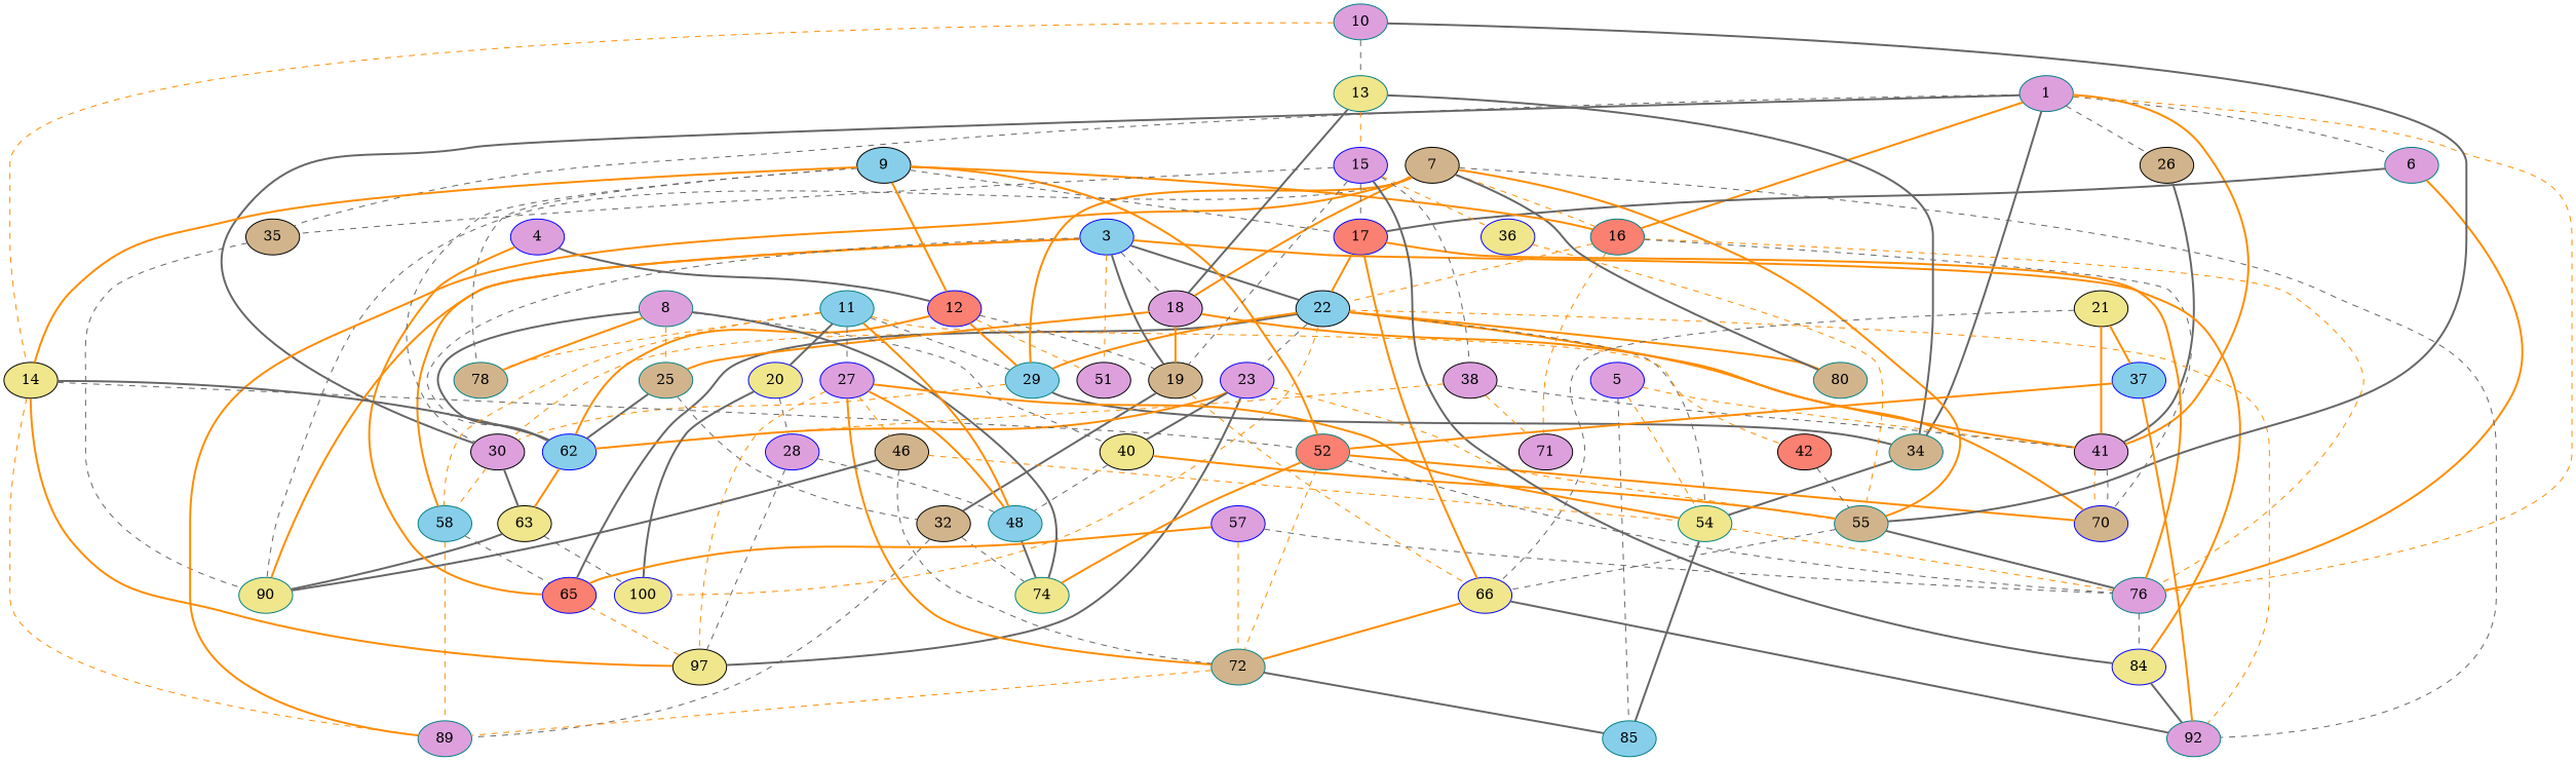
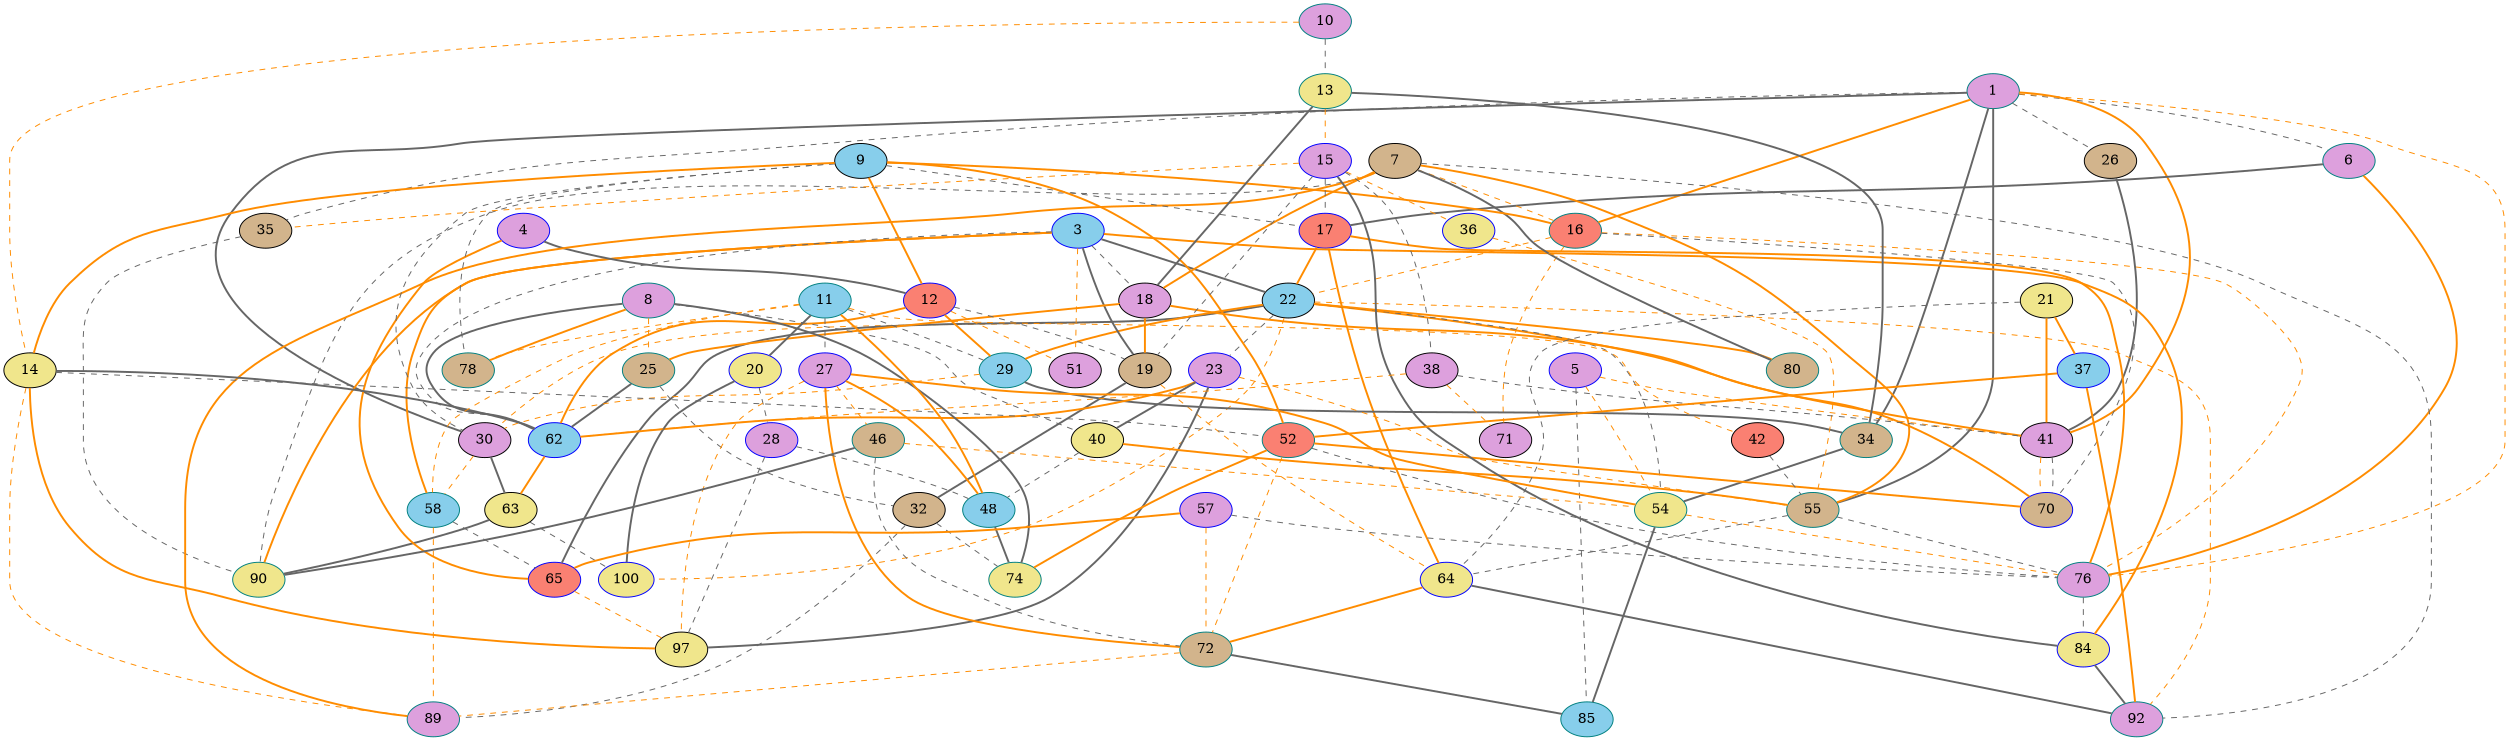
  graph {
    node [color=teal fillcolor=plum style=filled]
    edge [color=darkorange style=dashed]
    1 [super="+91"]
    6 [super="+88"]
    16 [fillcolor=salmon super="+31"]
    26 [color=black fillcolor=tan]
    30 [color=black super="+75"]
    34 [fillcolor=tan]
    35 [color=black fillcolor=tan super="+50"]
    41 [color=black super="+94"]
    76 [super="+81"]
    17 [color=blue fillcolor=salmon super="+49"]
    22 [color=black fillcolor=skyblue super="+86"]
    70 [color=blue fillcolor=tan]
    71 [color=black]
    58 [fillcolor=skyblue]
    63 [color=black fillcolor=khaki]
    54 [fillcolor=khaki super="+59"]
    90 [fillcolor=khaki]
    84 [color=blue fillcolor=khaki]
    n19 [color=blue fillcolor=skyblue label=3 super="+3"]
    18 [color=black super="+47"]
    19 [color=black fillcolor=tan super="+83"]
    51 [color=black]
    62 [color=blue fillcolor=skyblue super="+69"]
    25 [fillcolor=tan super="+39"]
-   66 [color=blue fillcolor=khaki super="+73"]
+   66 [color=blue fillcolor=khaki super="+73" label=64]
    32 [color=black fillcolor=tan super="+60"]
    65 [color=blue fillcolor=salmon super="+68"]
    29 [fillcolor=skyblue super="+61"]
    80 [fillcolor=tan]
    92
    100 [color=blue fillcolor=khaki]
    23 [color=blue super="+99"]
    89
    12 [color=blue fillcolor=salmon super="+43"]
    4 [color=blue]
    97 [color=black fillcolor=khaki]
    5 [color=blue]
    85 [fillcolor=skyblue super="+87"]
    7 [color=black fillcolor=tan super="+64"]
    55 [fillcolor=tan super="+79"]
    8 [super="+44"]
    40 [color=black fillcolor=khaki super="+93"]
    74 [fillcolor=khaki]
    78 [fillcolor=tan]
    48 [fillcolor=skyblue super="+67"]
    9 [color=black fillcolor=skyblue super="+56"]
    14 [color=black fillcolor=khaki super="+33"]
    52 [fillcolor=salmon super="+95"]
    72 [fillcolor=tan super="+77"]
    10 [super="+96"]
    13 [fillcolor=khaki]
    15 [color=blue super="+24"]
    11 [fillcolor=skyblue super="+45"]
    20 [color=blue fillcolor=khaki]
    27 [color=blue super="+53"]
    42 [color=black fillcolor=salmon]
    28 [color=blue super="+98"]
-   46 [color=black fillcolor=tan]
+   46 [fillcolor=tan]
    36 [color=blue fillcolor=khaki]
    38 [color=black super="+82"]
    37 [color=blue fillcolor=skyblue]
    21 [color=black fillcolor=khaki]
    57 [color=blue]
    1 -- 6 [color=gray40]
    1 -- 16 [style=bold]
    1 -- 26 [color=gray40]
    1 -- 30 [color=gray40 style=bold]
    1 -- 34 [color=gray40 style=bold]
    1 -- 35 [color=gray40]
    1 -- 41 [style=bold]
    1 -- 76
    6 -- 76 [style=bold]
    6 -- 17 [color=gray40 style=bold]
    16 -- 76
    16 -- 22
    16 -- 70 [color=gray40]
    16 -- 71
    26 -- 41 [color=gray40 style=bold]
    30 -- 58
    30 -- 63 [color=gray40 style=bold]
    34 -- 54 [color=gray40 style=bold]
    35 -- 90 [color=gray40]
    41 -- 70 [weight=2]
    41 -- 70 [color=gray40]
    76 -- 84 [color=gray40]
    17 -- 76 [style=bold]
    17 -- 22 [style=bold]
    17 -- 66 [style=bold]
    22 -- 30
    22 -- 70 [style=bold]
    22 -- 54 [color=gray40]
    22 -- 65 [color=gray40 style=bold]
    22 -- 29 [style=bold]
    22 -- 80 [style=bold]
    22 -- 92
    22 -- 100
    22 -- 23 [color=gray40]
    58 -- 65 [color=gray40]
    58 -- 89
    63 -- 90 [color=gray40 style=bold]
    63 -- 100 [color=gray40]
    54 -- 76
    54 -- 85 [color=gray40 style=bold]
    84 -- 92 [color=gray40 style=bold]
    n19 -- 22 [color=gray40 style=bold]
    n19 -- 58 [style=bold]
    n19 -- 90 [style=bold]
    n19 -- 84 [style=bold]
    n19 -- 18 [color=gray40]
    n19 -- 19 [color=gray40 style=bold]
    n19 -- 51
    n19 -- 62 [color=gray40]
    18 -- 41 [style=bold]
    18 -- 19 [style=bold]
    18 -- 25 [style=bold]
    19 -- 66
    19 -- 32 [color=gray40 style=bold]
    62 -- 63 [style=bold]
    25 -- 62 [color=gray40 style=bold]
    25 -- 32 [color=gray40]
    66 -- 92 [color=gray40 style=bold]
    66 -- 72 [style=bold]
    32 -- 89 [color=gray40]
    32 -- 74 [color=gray40]
    65 -- 97
    29 -- 30
    29 -- 34 [color=gray40 style=bold]
    23 -- 62 [style=bold]
    23 -- 97 [color=gray40 style=bold]
    23 -- 55
    23 -- 40 [color=gray40 style=bold]
    12 -- 19 [color=gray40]
    12 -- 51
    12 -- 62 [style=bold]
    12 -- 29 [style=bold]
    4 -- 65 [style=bold]
    4 -- 12 [color=gray40 style=bold]
    5 -- 41
    5 -- 54
    5 -- 85 [color=gray40]
    7 -- 16
    7 -- 90 [color=gray40]
    7 -- 18 [style=bold]
-   7 -- 29 [style=bold weight=2]
    7 -- 80 [color=gray40 style=bold]
    7 -- 92 [color=gray40]
    7 -- 89 [style=bold]
    7 -- 55 [style=bold]
-   55 -- 76 [color=gray40 style=bold]
+   55 -- 76 [color=gray40]
    55 -- 66 [color=gray40]
    8 -- 62 [color=gray40 style=bold]
    8 -- 25
    8 -- 40 [color=gray40]
    8 -- 74 [color=gray40 style=bold]
    8 -- 78 [style=bold]
    40 -- 55 [style=bold]
    40 -- 48 [color=gray40]
    48 -- 74 [color=gray40 style=bold]
    9 -- 16 [style=bold]
    9 -- 30 [color=gray40]
    9 -- 17 [color=gray40]
    9 -- 12 [style=bold]
    9 -- 78 [color=gray40]
    9 -- 14 [style=bold]
    9 -- 52 [style=bold weight=2]
    14 -- 62 [color=gray40 style=bold]
    14 -- 89
    14 -- 97 [style=bold]
    14 -- 52 [color=gray40]
    52 -- 76 [color=gray40]
    52 -- 70 [style=bold]
    52 -- 74 [style=bold]
    52 -- 72
    72 -- 89
    72 -- 85 [color=gray40 style=bold]
-   10 -- 55 [color=gray40 style=bold]
+   1 -- 55 [color=gray40 style=bold]
    10 -- 14
    10 -- 13 [color=gray40]
    13 -- 34 [color=gray40 style=bold]
    13 -- 18 [color=gray40 style=bold]
    13 -- 15
-   15 -- 35 [color=gray40]
+   15 -- 35
    15 -- 17 [color=gray40]
    15 -- 84 [color=gray40 style=bold]
    15 -- 19 [color=gray40]
    15 -- 36
    15 -- 38 [color=gray40]
    11 -- 58
    11 -- 29 [color=gray40]
    11 -- 78
    11 -- 48 [style=bold]
    11 -- 20 [color=gray40 style=bold]
    11 -- 27 [color=gray40]
    11 -- 42
    20 -- 100 [color=gray40 style=bold]
    20 -- 28 [color=gray40]
    27 -- 54 [style=bold]
    27 -- 97
    27 -- 48 [style=bold]
    27 -- 72 [style=bold]
    27 -- 46
    42 -- 55 [color=gray40]
    28 -- 97 [color=gray40]
    28 -- 48 [color=gray40]
    46 -- 54
    46 -- 90 [color=gray40 style=bold]
    46 -- 72 [color=gray40]
    36 -- 55
    38 -- 41 [color=gray40]
    38 -- 71
    38 -- 62 [weight=2]
    37 -- 92 [style=bold]
    37 -- 52 [style=bold]
    21 -- 41 [style=bold]
    21 -- 66 [color=gray40]
    21 -- 37 [style=bold]
    57 -- 76 [color=gray40]
    57 -- 65 [style=bold]
    57 -- 72
  }
